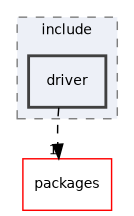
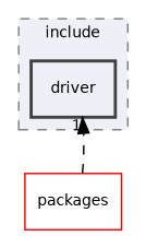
  digraph {
    compound=true
    node [fillcolor="#edf0f7" fontname=Helvetica fontsize=10 shape=box]
    n1 [color=grey25 label=driver style="filled,bold,"]
    n2 [color=red label=packages]
    subgraph cluster_1 {
      bgcolor="#edf0f7"
      fontname=Helvetica
      fontsize=10
      label=include
      pencolor=grey50
      style="filled,dashed,"
      n1
    }
-   n1 -> n2 [fontname=Helvetica fontsize=10 headlabel=1 labeldistance=1.5 labelfontname=Helvetica labelfontsize=10 style=dashed]
+   n2 -> n1 [fontname=Helvetica fontsize=10 headlabel=1 labeldistance=1.5 labelfontname=Helvetica labelfontsize=10 style=dashed]
  }
